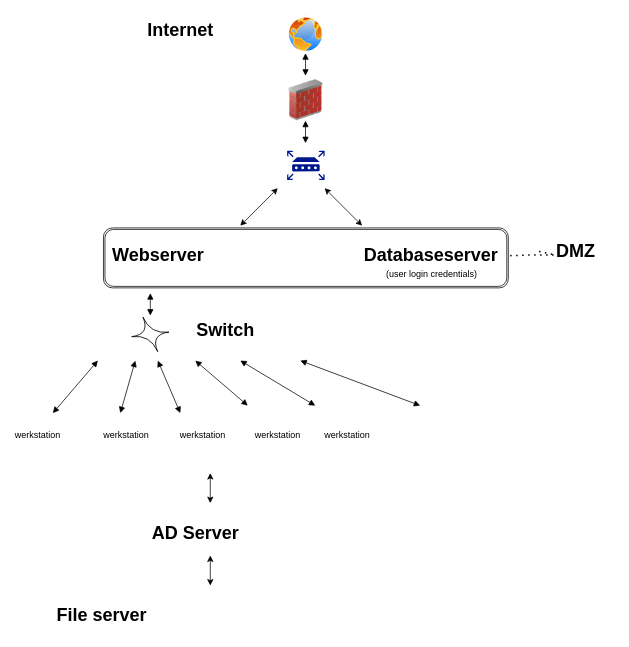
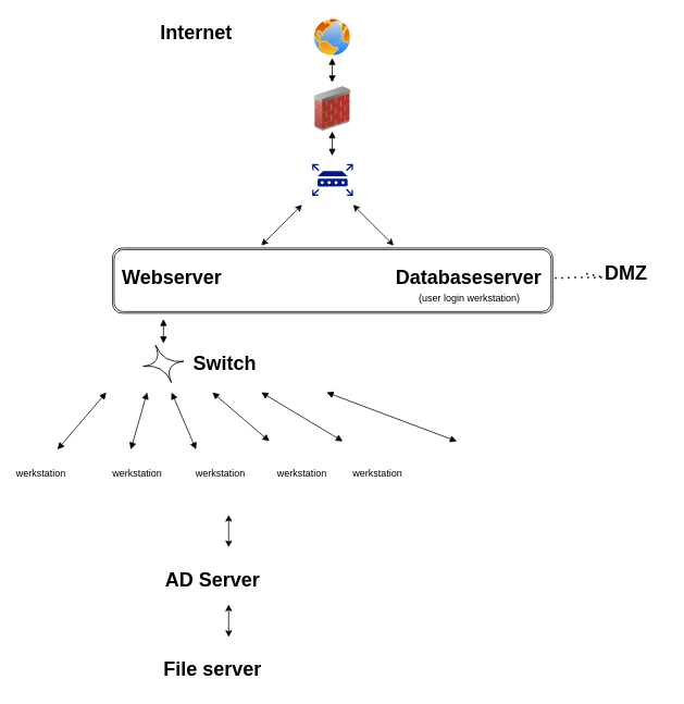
  <mxCell id="0" />
  <mxCell id="1" parent="0" />
  <mxCell id="2" value="" style="shape=ext;double=1;rounded=1;whiteSpace=wrap;html=1;" parent="1" vertex="1"><mxGeometry x="137.5" y="303" width="540" height="80" as="geometry" /></mxCell>
  <mxCell id="3" value="" style="image;aspect=fixed;perimeter=ellipsePerimeter;html=1;align=center;shadow=0;dashed=0;spacingTop=3;image=img/lib/active_directory/internet_globe.svg;" parent="1" vertex="1"><mxGeometry x="382.5" y="20" width="50" height="50" as="geometry" /></mxCell>
  <mxCell id="4" value="" style="image;html=1;image=img/lib/clip_art/networking/Firewall_02_128x128.png" parent="1" vertex="1"><mxGeometry x="370" y="105" width="75" height="55" as="geometry" /></mxCell>
  <mxCell id="5" value="" style="sketch=0;aspect=fixed;pointerEvents=1;shadow=0;dashed=0;html=1;strokeColor=none;labelPosition=center;verticalLabelPosition=bottom;verticalAlign=top;align=center;fillColor=#00188D;shape=mxgraph.mscae.enterprise.router" parent="1" vertex="1"><mxGeometry x="382.5" y="200" width="50" height="39" as="geometry" /></mxCell>
  <mxCell id="6" value="" style="shape=image;html=1;verticalAlign=top;verticalLabelPosition=bottom;labelBackgroundColor=#ffffff;imageAspect=0;aspect=fixed;image=https://cdn1.iconfinder.com/data/icons/computer-hardware-cute-style-vol-2/52/server__database__data__storage__computer__webserver__electronic-128.png" parent="1" vertex="1"><mxGeometry x="370" y="310" width="58" height="58" as="geometry" /></mxCell>
  <mxCell id="7" value="Internet" style="text;strokeColor=none;fillColor=none;html=1;fontSize=24;fontStyle=1;verticalAlign=middle;align=center;" parent="1" vertex="1"><mxGeometry x="190" y="20" width="100" height="40" as="geometry" /></mxCell>
  <mxCell id="8" value="Webserver" style="text;strokeColor=none;fillColor=none;html=1;fontSize=24;fontStyle=1;verticalAlign=middle;align=center;" parent="1" vertex="1"><mxGeometry x="160" y="319" width="100" height="40" as="geometry" /></mxCell>
  <mxCell id="9" value="" style="endArrow=classic;startArrow=classic;html=1;rounded=0;" parent="1" edge="1"><mxGeometry width="50" height="50" relative="1" as="geometry"><mxPoint x="320" y="300" as="sourcePoint" /><mxPoint x="370" y="250" as="targetPoint" /></mxGeometry></mxCell>
  <mxCell id="10" value="" style="endArrow=classic;startArrow=classic;html=1;rounded=0;" parent="1" edge="1"><mxGeometry width="50" height="50" relative="1" as="geometry"><mxPoint x="432.5" y="250" as="sourcePoint" /><mxPoint x="482.5" y="300" as="targetPoint" /></mxGeometry></mxCell>
  <mxCell id="11" value="Databaseserver" style="text;strokeColor=none;fillColor=none;html=1;fontSize=24;fontStyle=1;verticalAlign=middle;align=center;" parent="1" vertex="1"><mxGeometry x="524" y="319" width="100" height="40" as="geometry" /></mxCell>
  <mxCell id="12" value="DMZ" style="text;strokeColor=none;fillColor=none;html=1;fontSize=24;fontStyle=1;verticalAlign=middle;align=center;" parent="1" vertex="1"><mxGeometry x="717" y="314" width="100" height="40" as="geometry" /></mxCell>
- <mxCell id="13" value="(user login credentials)" style="text;html=1;strokeColor=none;fillColor=none;align=center;verticalAlign=middle;whiteSpace=wrap;rounded=0;" parent="1" vertex="1"><mxGeometry x="511" y="359" width="129" height="11" as="geometry" /></mxCell>
+ <mxCell id="13" value="(user login werkstation)" style="text;html=1;strokeColor=none;fillColor=none;align=center;verticalAlign=middle;whiteSpace=wrap;rounded=0;" parent="1" vertex="1"><mxGeometry x="511" y="359" width="129" height="11" as="geometry" /></mxCell>
  <mxCell id="14" value="" style="endArrow=block;startArrow=block;endFill=1;startFill=1;html=1;rounded=0;" parent="1" edge="1"><mxGeometry width="160" relative="1" as="geometry"><mxPoint x="407" y="100" as="sourcePoint" /><mxPoint x="407" y="70" as="targetPoint" /></mxGeometry></mxCell>
  <mxCell id="15" value="" style="endArrow=block;startArrow=block;endFill=1;startFill=1;html=1;rounded=0;" parent="1" edge="1"><mxGeometry width="160" relative="1" as="geometry"><mxPoint x="407" y="190" as="sourcePoint" /><mxPoint x="407" y="160" as="targetPoint" /></mxGeometry></mxCell>
  <mxCell id="16" value="" style="endArrow=block;startArrow=block;endFill=1;startFill=1;html=1;rounded=0;" parent="1" edge="1"><mxGeometry width="160" relative="1" as="geometry"><mxPoint x="200" y="420" as="sourcePoint" /><mxPoint x="200" y="390" as="targetPoint" /></mxGeometry></mxCell>
  <mxCell id="17" value="" style="shape=switch;whiteSpace=wrap;html=1;rotation=30;" parent="1" vertex="1"><mxGeometry x="180" y="430" width="40" height="30" as="geometry" /></mxCell>
- <mxCell id="18" value="Switch" style="text;strokeColor=none;fillColor=none;html=1;fontSize=24;fontStyle=1;verticalAlign=middle;align=center;" parent="1" vertex="1"><mxGeometry x="265" y="430" width="70" height="20" as="geometry" /></mxCell>
+ <mxCell id="18" value="Switch" style="text;strokeColor=none;fillColor=none;html=1;fontSize=24;fontStyle=1;verticalAlign=middle;align=center;" parent="1" vertex="1"><mxGeometry x="240" y="435" width="70" height="20" as="geometry" /></mxCell>
  <mxCell id="19" value="" style="endArrow=block;startArrow=block;endFill=1;startFill=1;html=1;rounded=0;" parent="1" edge="1"><mxGeometry width="160" relative="1" as="geometry"><mxPoint x="160" y="550" as="sourcePoint" /><mxPoint x="180" y="480" as="targetPoint" /></mxGeometry></mxCell>
  <mxCell id="20" value="" style="endArrow=block;startArrow=block;endFill=1;startFill=1;html=1;rounded=0;" parent="1" edge="1"><mxGeometry width="160" relative="1" as="geometry"><mxPoint x="240" y="550" as="sourcePoint" /><mxPoint x="210" y="480" as="targetPoint" /></mxGeometry></mxCell>
  <mxCell id="21" value="" style="endArrow=block;startArrow=block;endFill=1;startFill=1;html=1;rounded=0;" parent="1" edge="1"><mxGeometry width="160" relative="1" as="geometry"><mxPoint x="70" y="550" as="sourcePoint" /><mxPoint x="130" y="480" as="targetPoint" /></mxGeometry></mxCell>
  <mxCell id="22" value="werkstation&lt;br&gt;" style="text;html=1;strokeColor=none;fillColor=none;align=center;verticalAlign=middle;whiteSpace=wrap;rounded=0;" parent="1" vertex="1"><mxGeometry x="20" y="565" width="60" height="30" as="geometry" /></mxCell>
  <mxCell id="23" value="werkstation&lt;br&gt;" style="text;html=1;strokeColor=none;fillColor=none;align=center;verticalAlign=middle;whiteSpace=wrap;rounded=0;" parent="1" vertex="1"><mxGeometry x="137.5" y="565" width="60" height="30" as="geometry" /></mxCell>
  <mxCell id="24" value="werkstation&lt;br&gt;" style="text;html=1;strokeColor=none;fillColor=none;align=center;verticalAlign=middle;whiteSpace=wrap;rounded=0;" parent="1" vertex="1"><mxGeometry x="432.5" y="565" width="60" height="30" as="geometry" /></mxCell>
  <mxCell id="25" value="werkstation&lt;br&gt;" style="text;html=1;strokeColor=none;fillColor=none;align=center;verticalAlign=middle;whiteSpace=wrap;rounded=0;" parent="1" vertex="1"><mxGeometry x="240" y="565" width="60" height="30" as="geometry" /></mxCell>
  <mxCell id="26" value="werkstation&lt;br&gt;" style="text;html=1;strokeColor=none;fillColor=none;align=center;verticalAlign=middle;whiteSpace=wrap;rounded=0;" parent="1" vertex="1"><mxGeometry x="340" y="565" width="60" height="30" as="geometry" /></mxCell>
  <mxCell id="27" value="" style="endArrow=block;startArrow=block;endFill=1;startFill=1;html=1;rounded=0;" parent="1" edge="1"><mxGeometry width="160" relative="1" as="geometry"><mxPoint x="330" y="540" as="sourcePoint" /><mxPoint x="260" y="480" as="targetPoint" /></mxGeometry></mxCell>
  <mxCell id="28" value="" style="endArrow=block;startArrow=block;endFill=1;startFill=1;html=1;rounded=0;" parent="1" edge="1"><mxGeometry width="160" relative="1" as="geometry"><mxPoint x="420" y="540" as="sourcePoint" /><mxPoint x="320" y="480" as="targetPoint" /></mxGeometry></mxCell>
  <mxCell id="29" value="" style="endArrow=block;startArrow=block;endFill=1;startFill=1;html=1;rounded=0;" parent="1" edge="1"><mxGeometry width="160" relative="1" as="geometry"><mxPoint x="560" y="540" as="sourcePoint" /><mxPoint x="400" y="480" as="targetPoint" /></mxGeometry></mxCell>
  <mxCell id="30" value="AD Server" style="text;strokeColor=none;fillColor=none;html=1;fontSize=24;fontStyle=1;verticalAlign=middle;align=center;" parent="1" vertex="1"><mxGeometry x="210" y="690" width="100" height="40" as="geometry" /></mxCell>
- <mxCell id="31" value="File server" style="text;strokeColor=none;fillColor=none;html=1;fontSize=24;fontStyle=1;verticalAlign=middle;align=center;" parent="1" vertex="1"><mxGeometry x="85" y="800" width="100" height="40" as="geometry" /></mxCell>
+ <mxCell id="31" value="File server" style="text;strokeColor=none;fillColor=none;html=1;fontSize=24;fontStyle=1;verticalAlign=middle;align=center;" parent="1" vertex="1"><mxGeometry x="210" y="800" width="100" height="40" as="geometry" /></mxCell>
  <mxCell id="32" value="" style="endArrow=classic;startArrow=classic;html=1;rounded=0;" parent="1" edge="1"><mxGeometry width="50" height="50" relative="1" as="geometry"><mxPoint x="280" y="780" as="sourcePoint" /><mxPoint x="280" y="740" as="targetPoint" /></mxGeometry></mxCell>
  <mxCell id="33" value="" style="endArrow=classic;startArrow=classic;html=1;rounded=0;" parent="1" edge="1"><mxGeometry width="50" height="50" relative="1" as="geometry"><mxPoint x="280" y="670" as="sourcePoint" /><mxPoint x="280" y="630" as="targetPoint" /></mxGeometry></mxCell>
  <mxCell id="34" value="" style="endArrow=none;dashed=1;html=1;dashPattern=1 3;strokeWidth=2;rounded=0;entryX=0;entryY=0.5;entryDx=0;entryDy=0;" parent="1" target="12" edge="1"><mxGeometry width="50" height="50" relative="1" as="geometry"><mxPoint x="680" y="340" as="sourcePoint" /><mxPoint x="730" y="290" as="targetPoint" /><Array as="points"><mxPoint x="710" y="339" /><mxPoint x="740" y="339" /></Array></mxGeometry></mxCell>
